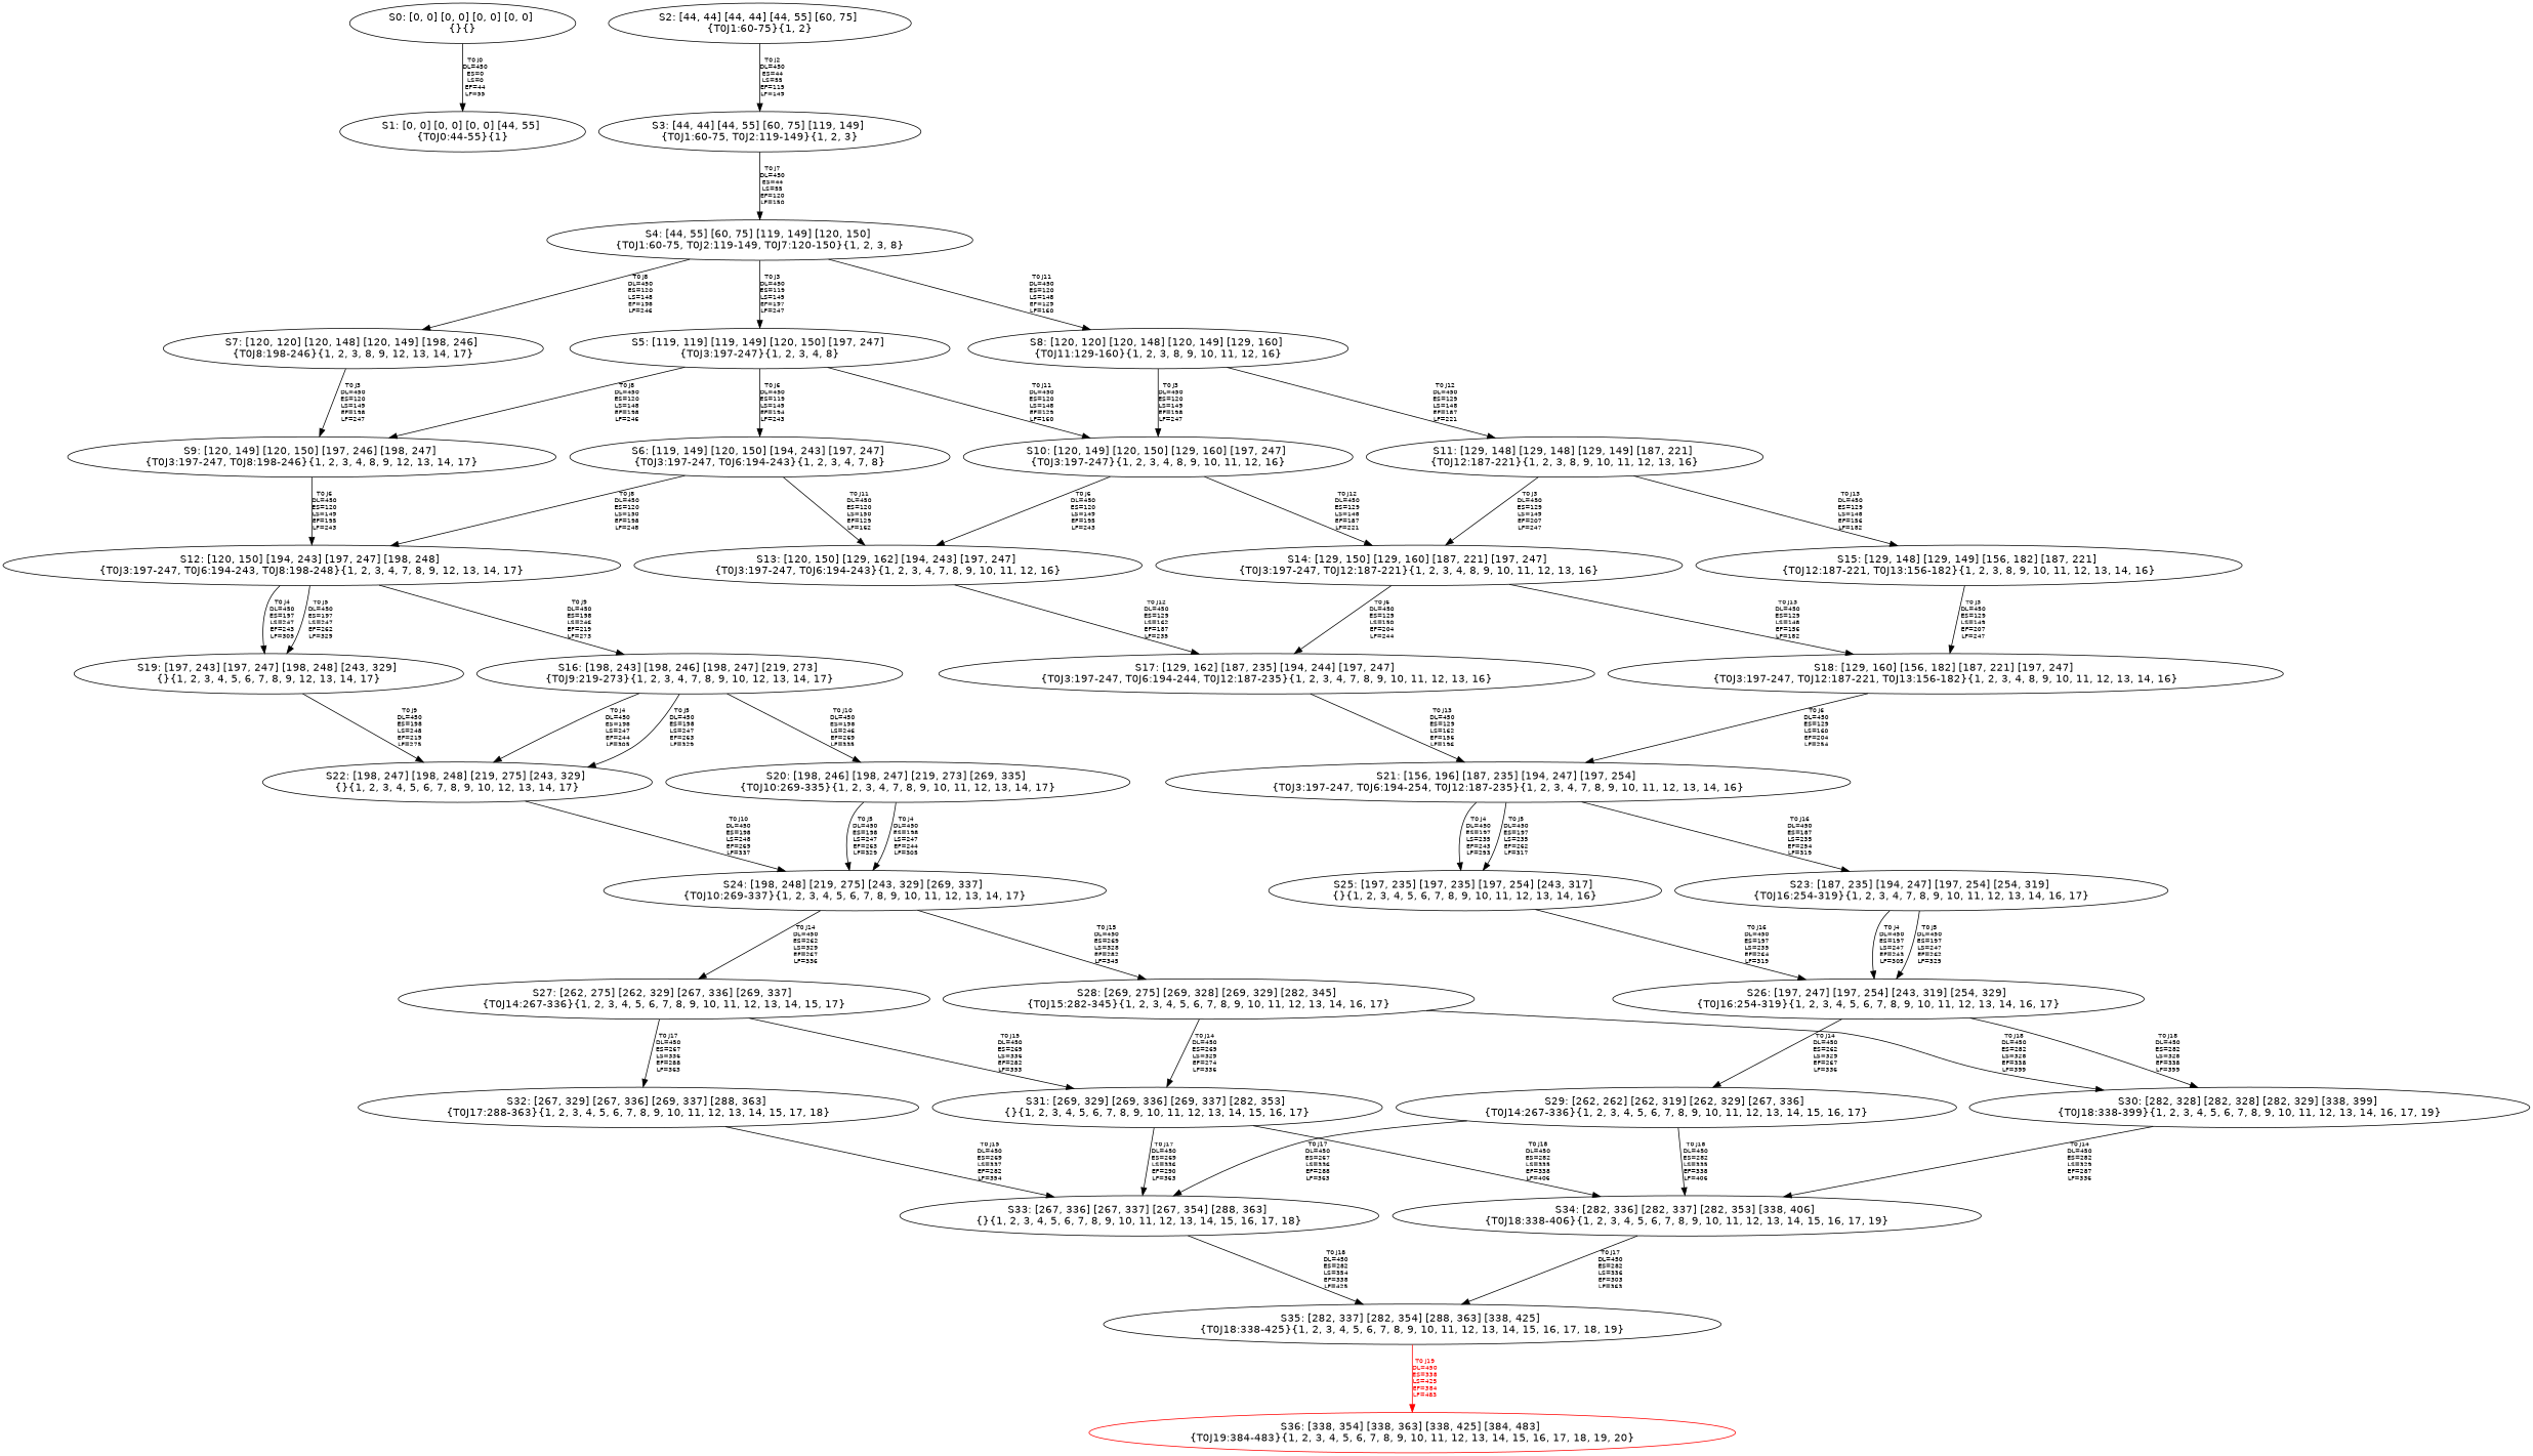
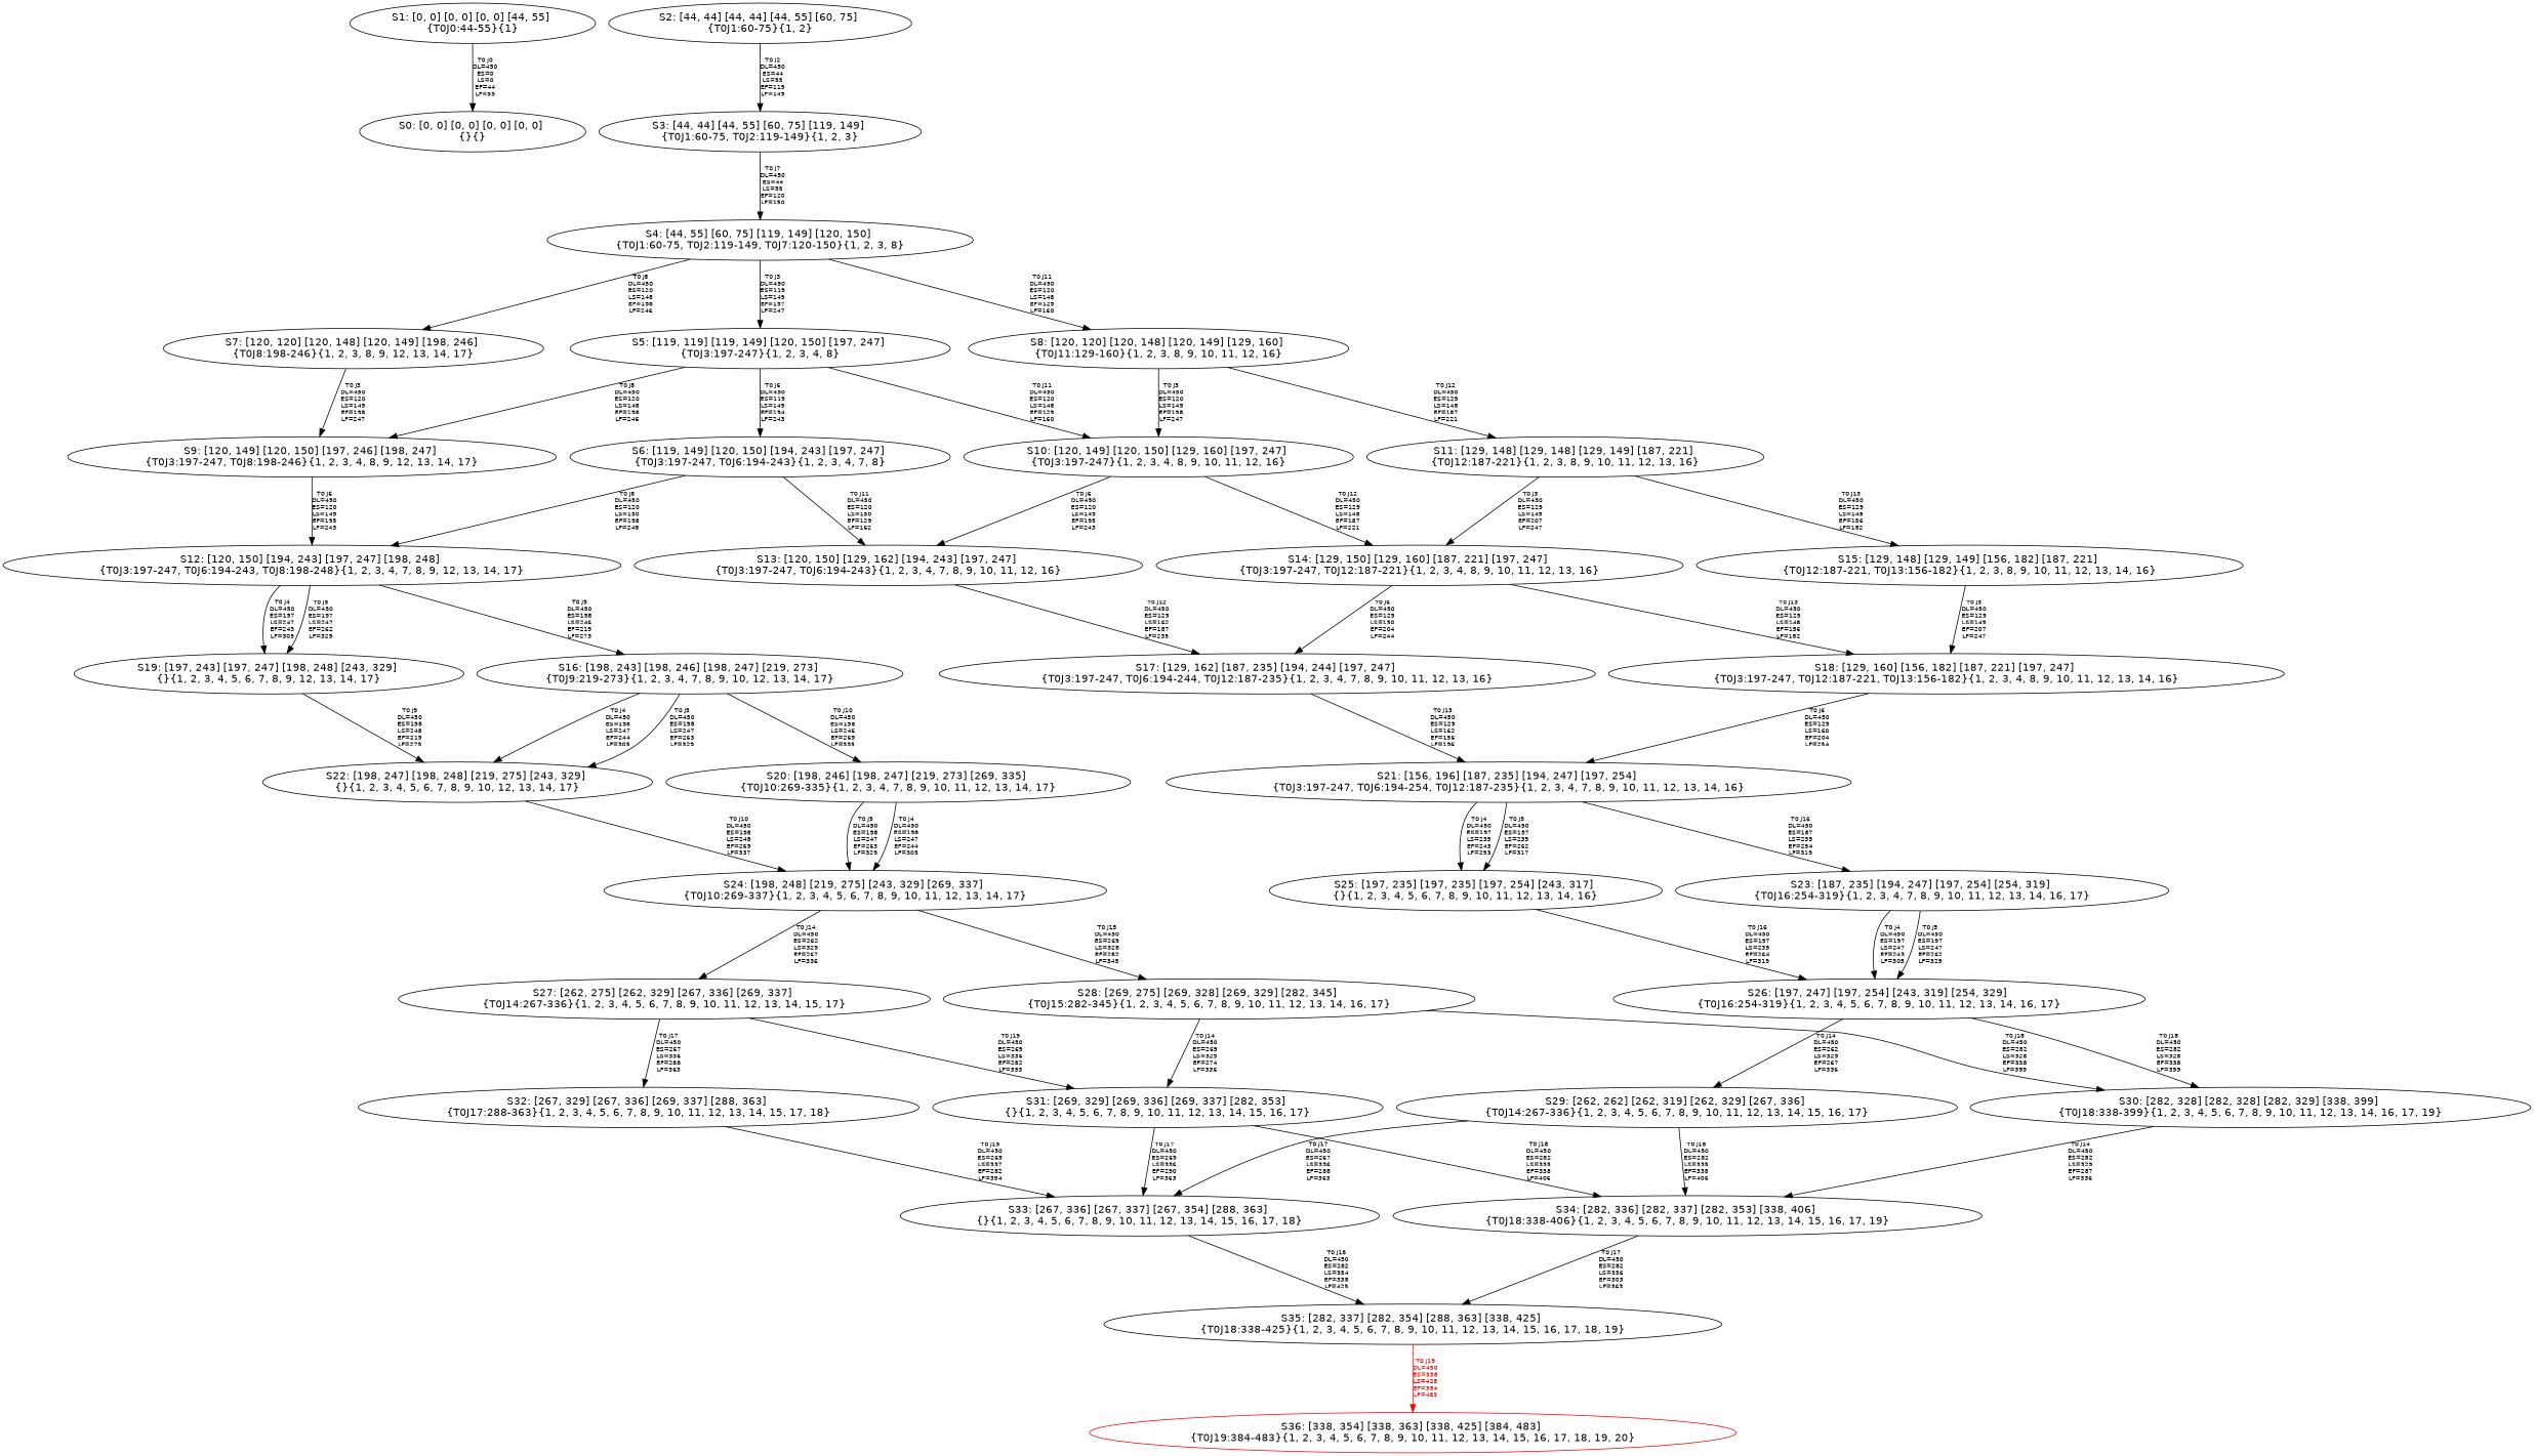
  digraph {
    fontname="DejaVu Sans"
    node [fontname="DejaVu Sans"]
    edge [fontname="DejaVu Sans" fontsize=8]
    n1 [label="S0: [0, 0] [0, 0] [0, 0] [0, 0] \n{}{}"]
    n2 [label="S1: [0, 0] [0, 0] [0, 0] [44, 55] \n{T0J0:44-55}{1}"]
    n3 [label="S2: [44, 44] [44, 44] [44, 55] [60, 75] \n{T0J1:60-75}{1, 2}"]
    n4 [label="S3: [44, 44] [44, 55] [60, 75] [119, 149] \n{T0J1:60-75, T0J2:119-149}{1, 2, 3}"]
    n5 [label="S4: [44, 55] [60, 75] [119, 149] [120, 150] \n{T0J1:60-75, T0J2:119-149, T0J7:120-150}{1, 2, 3, 8}"]
    n6 [label="S5: [119, 119] [119, 149] [120, 150] [197, 247] \n{T0J3:197-247}{1, 2, 3, 4, 8}"]
    n7 [label="S7: [120, 120] [120, 148] [120, 149] [198, 246] \n{T0J8:198-246}{1, 2, 3, 8, 9, 12, 13, 14, 17}"]
    n8 [label="S8: [120, 120] [120, 148] [120, 149] [129, 160] \n{T0J11:129-160}{1, 2, 3, 8, 9, 10, 11, 12, 16}"]
    n9 [label="S6: [119, 149] [120, 150] [194, 243] [197, 247] \n{T0J3:197-247, T0J6:194-243}{1, 2, 3, 4, 7, 8}"]
    n10 [label="S9: [120, 149] [120, 150] [197, 246] [198, 247] \n{T0J3:197-247, T0J8:198-246}{1, 2, 3, 4, 8, 9, 12, 13, 14, 17}"]
    n11 [label="S10: [120, 149] [120, 150] [129, 160] [197, 247] \n{T0J3:197-247}{1, 2, 3, 4, 8, 9, 10, 11, 12, 16}"]
    n12 [label="S11: [129, 148] [129, 148] [129, 149] [187, 221] \n{T0J12:187-221}{1, 2, 3, 8, 9, 10, 11, 12, 13, 16}"]
    n13 [label="S12: [120, 150] [194, 243] [197, 247] [198, 248] \n{T0J3:197-247, T0J6:194-243, T0J8:198-248}{1, 2, 3, 4, 7, 8, 9, 12, 13, 14, 17}"]
    n14 [label="S13: [120, 150] [129, 162] [194, 243] [197, 247] \n{T0J3:197-247, T0J6:194-243}{1, 2, 3, 4, 7, 8, 9, 10, 11, 12, 16}"]
    n15 [label="S14: [129, 150] [129, 160] [187, 221] [197, 247] \n{T0J3:197-247, T0J12:187-221}{1, 2, 3, 4, 8, 9, 10, 11, 12, 13, 16}"]
    n16 [label="S16: [198, 243] [198, 246] [198, 247] [219, 273] \n{T0J9:219-273}{1, 2, 3, 4, 7, 8, 9, 10, 12, 13, 14, 17}"]
    n17 [label="S19: [197, 243] [197, 247] [198, 248] [243, 329] \n{}{1, 2, 3, 4, 5, 6, 7, 8, 9, 12, 13, 14, 17}"]
    n18 [label="S17: [129, 162] [187, 235] [194, 244] [197, 247] \n{T0J3:197-247, T0J6:194-244, T0J12:187-235}{1, 2, 3, 4, 7, 8, 9, 10, 11, 12, 13, 16}"]
    n19 [label="S15: [129, 148] [129, 149] [156, 182] [187, 221] \n{T0J12:187-221, T0J13:156-182}{1, 2, 3, 8, 9, 10, 11, 12, 13, 14, 16}"]
    n20 [label="S18: [129, 160] [156, 182] [187, 221] [197, 247] \n{T0J3:197-247, T0J12:187-221, T0J13:156-182}{1, 2, 3, 4, 8, 9, 10, 11, 12, 13, 14, 16}"]
    n21 [label="S20: [198, 246] [198, 247] [219, 273] [269, 335] \n{T0J10:269-335}{1, 2, 3, 4, 7, 8, 9, 10, 11, 12, 13, 14, 17}"]
    n22 [label="S22: [198, 247] [198, 248] [219, 275] [243, 329] \n{}{1, 2, 3, 4, 5, 6, 7, 8, 9, 10, 12, 13, 14, 17}"]
    n23 [label="S21: [156, 196] [187, 235] [194, 247] [197, 254] \n{T0J3:197-247, T0J6:194-254, T0J12:187-235}{1, 2, 3, 4, 7, 8, 9, 10, 11, 12, 13, 14, 16}"]
    n24 [label="S24: [198, 248] [219, 275] [243, 329] [269, 337] \n{T0J10:269-337}{1, 2, 3, 4, 5, 6, 7, 8, 9, 10, 11, 12, 13, 14, 17}"]
    n25 [label="S23: [187, 235] [194, 247] [197, 254] [254, 319] \n{T0J16:254-319}{1, 2, 3, 4, 7, 8, 9, 10, 11, 12, 13, 14, 16, 17}"]
    n26 [label="S25: [197, 235] [197, 235] [197, 254] [243, 317] \n{}{1, 2, 3, 4, 5, 6, 7, 8, 9, 10, 11, 12, 13, 14, 16}"]
    n27 [label="S27: [262, 275] [262, 329] [267, 336] [269, 337] \n{T0J14:267-336}{1, 2, 3, 4, 5, 6, 7, 8, 9, 10, 11, 12, 13, 14, 15, 17}"]
    n28 [label="S28: [269, 275] [269, 328] [269, 329] [282, 345] \n{T0J15:282-345}{1, 2, 3, 4, 5, 6, 7, 8, 9, 10, 11, 12, 13, 14, 16, 17}"]
    n29 [label="S26: [197, 247] [197, 254] [243, 319] [254, 329] \n{T0J16:254-319}{1, 2, 3, 4, 5, 6, 7, 8, 9, 10, 11, 12, 13, 14, 16, 17}"]
    n30 [label="S29: [262, 262] [262, 319] [262, 329] [267, 336] \n{T0J14:267-336}{1, 2, 3, 4, 5, 6, 7, 8, 9, 10, 11, 12, 13, 14, 15, 16, 17}"]
    n31 [label="S30: [282, 328] [282, 328] [282, 329] [338, 399] \n{T0J18:338-399}{1, 2, 3, 4, 5, 6, 7, 8, 9, 10, 11, 12, 13, 14, 16, 17, 19}"]
    n32 [label="S31: [269, 329] [269, 336] [269, 337] [282, 353] \n{}{1, 2, 3, 4, 5, 6, 7, 8, 9, 10, 11, 12, 13, 14, 15, 16, 17}"]
    n33 [label="S32: [267, 329] [267, 336] [269, 337] [288, 363] \n{T0J17:288-363}{1, 2, 3, 4, 5, 6, 7, 8, 9, 10, 11, 12, 13, 14, 15, 17, 18}"]
    n34 [label="S33: [267, 336] [267, 337] [267, 354] [288, 363] \n{}{1, 2, 3, 4, 5, 6, 7, 8, 9, 10, 11, 12, 13, 14, 15, 16, 17, 18}"]
    n35 [label="S34: [282, 336] [282, 337] [282, 353] [338, 406] \n{T0J18:338-406}{1, 2, 3, 4, 5, 6, 7, 8, 9, 10, 11, 12, 13, 14, 15, 16, 17, 19}"]
    n36 [label="S35: [282, 337] [282, 354] [288, 363] [338, 425] \n{T0J18:338-425}{1, 2, 3, 4, 5, 6, 7, 8, 9, 10, 11, 12, 13, 14, 15, 16, 17, 18, 19}"]
    n37 [color=Red label="S36: [338, 354] [338, 363] [338, 425] [384, 483] \n{T0J19:384-483}{1, 2, 3, 4, 5, 6, 7, 8, 9, 10, 11, 12, 13, 14, 15, 16, 17, 18, 19, 20}"]
-   n1 -> n2 [label="T0 J0\nDL=450\nES=0\nLS=0\nEF=44\nLF=55"]
+   n2 -> n1 [label="T0 J0\nDL=450\nES=0\nLS=0\nEF=44\nLF=55"]
    n3 -> n4 [label="T0 J2\nDL=450\nES=44\nLS=55\nEF=119\nLF=149"]
    n4 -> n5 [label="T0 J7\nDL=450\nES=44\nLS=55\nEF=120\nLF=150"]
    n5 -> n6 [label="T0 J3\nDL=450\nES=119\nLS=149\nEF=197\nLF=247"]
    n5 -> n7 [label="T0 J8\nDL=450\nES=120\nLS=148\nEF=198\nLF=246"]
    n5 -> n8 [label="T0 J11\nDL=450\nES=120\nLS=148\nEF=129\nLF=160"]
    n6 -> n9 [label="T0 J6\nDL=450\nES=119\nLS=149\nEF=194\nLF=243"]
    n6 -> n10 [label="T0 J8\nDL=450\nES=120\nLS=148\nEF=198\nLF=246"]
    n6 -> n11 [label="T0 J11\nDL=450\nES=120\nLS=148\nEF=129\nLF=160"]
    n7 -> n10 [label="T0 J3\nDL=450\nES=120\nLS=149\nEF=198\nLF=247"]
    n8 -> n11 [label="T0 J3\nDL=450\nES=120\nLS=149\nEF=198\nLF=247"]
    n8 -> n12 [label="T0 J12\nDL=450\nES=129\nLS=148\nEF=187\nLF=221"]
    n9 -> n13 [label="T0 J8\nDL=450\nES=120\nLS=150\nEF=198\nLF=248"]
    n9 -> n14 [label="T0 J11\nDL=450\nES=120\nLS=150\nEF=129\nLF=162"]
    n10 -> n13 [label="T0 J6\nDL=450\nES=120\nLS=149\nEF=195\nLF=243"]
    n11 -> n14 [label="T0 J6\nDL=450\nES=120\nLS=149\nEF=195\nLF=243"]
    n11 -> n15 [label="T0 J12\nDL=450\nES=129\nLS=148\nEF=187\nLF=221"]
    n12 -> n15 [label="T0 J3\nDL=450\nES=129\nLS=149\nEF=207\nLF=247"]
    n12 -> n19 [label="T0 J13\nDL=450\nES=129\nLS=148\nEF=156\nLF=182"]
    n13 -> n16 [label="T0 J9\nDL=450\nES=198\nLS=246\nEF=219\nLF=273"]
    n13 -> n17 [label="T0 J4\nDL=450\nES=197\nLS=247\nEF=243\nLF=305"]
    n13 -> n17 [label="T0 J5\nDL=450\nES=197\nLS=247\nEF=262\nLF=329"]
    n14 -> n18 [label="T0 J12\nDL=450\nES=129\nLS=162\nEF=187\nLF=235"]
    n15 -> n18 [label="T0 J6\nDL=450\nES=129\nLS=150\nEF=204\nLF=244"]
    n15 -> n20 [label="T0 J13\nDL=450\nES=129\nLS=148\nEF=156\nLF=182"]
    n16 -> n21 [label="T0 J10\nDL=450\nES=198\nLS=246\nEF=269\nLF=335"]
    n16 -> n22 [label="T0 J4\nDL=450\nES=198\nLS=247\nEF=244\nLF=305"]
    n16 -> n22 [label="T0 J5\nDL=450\nES=198\nLS=247\nEF=263\nLF=329"]
    n17 -> n22 [label="T0 J9\nDL=450\nES=198\nLS=248\nEF=219\nLF=275"]
    n18 -> n23 [label="T0 J13\nDL=450\nES=129\nLS=162\nEF=156\nLF=196"]
    n19 -> n20 [label="T0 J3\nDL=450\nES=129\nLS=149\nEF=207\nLF=247"]
    n20 -> n23 [label="T0 J6\nDL=450\nES=129\nLS=160\nEF=204\nLF=254"]
    n21 -> n24 [label="T0 J4\nDL=450\nES=198\nLS=247\nEF=244\nLF=305"]
    n21 -> n24 [label="T0 J5\nDL=450\nES=198\nLS=247\nEF=263\nLF=329"]
    n22 -> n24 [label="T0 J10\nDL=450\nES=198\nLS=248\nEF=269\nLF=337"]
    n23 -> n25 [label="T0 J16\nDL=450\nES=187\nLS=235\nEF=254\nLF=319"]
    n23 -> n26 [label="T0 J4\nDL=450\nES=197\nLS=235\nEF=243\nLF=293"]
    n23 -> n26 [label="T0 J5\nDL=450\nES=197\nLS=235\nEF=262\nLF=317"]
    n24 -> n27 [label="T0 J14\nDL=450\nES=262\nLS=329\nEF=267\nLF=336"]
    n24 -> n28 [label="T0 J15\nDL=450\nES=269\nLS=328\nEF=282\nLF=345"]
    n25 -> n29 [label="T0 J4\nDL=450\nES=197\nLS=247\nEF=243\nLF=305"]
    n25 -> n29 [label="T0 J5\nDL=450\nES=197\nLS=247\nEF=262\nLF=329"]
    n26 -> n29 [label="T0 J16\nDL=450\nES=197\nLS=235\nEF=264\nLF=319"]
    n27 -> n32 [label="T0 J15\nDL=450\nES=269\nLS=336\nEF=282\nLF=353"]
    n27 -> n33 [label="T0 J17\nDL=450\nES=267\nLS=336\nEF=288\nLF=363"]
    n28 -> n31 [label="T0 J18\nDL=450\nES=282\nLS=328\nEF=338\nLF=399"]
    n28 -> n32 [label="T0 J14\nDL=450\nES=269\nLS=329\nEF=274\nLF=336"]
    n29 -> n30 [label="T0 J14\nDL=450\nES=262\nLS=329\nEF=267\nLF=336"]
    n29 -> n31 [label="T0 J18\nDL=450\nES=282\nLS=328\nEF=338\nLF=399"]
    n30 -> n34 [label="T0 J17\nDL=450\nES=267\nLS=336\nEF=288\nLF=363"]
    n30 -> n35 [label="T0 J18\nDL=450\nES=282\nLS=335\nEF=338\nLF=406"]
    n31 -> n35 [label="T0 J14\nDL=450\nES=282\nLS=329\nEF=287\nLF=336"]
    n32 -> n34 [label="T0 J17\nDL=450\nES=269\nLS=336\nEF=290\nLF=363"]
    n32 -> n35 [label="T0 J18\nDL=450\nES=282\nLS=335\nEF=338\nLF=406"]
    n33 -> n34 [label="T0 J15\nDL=450\nES=269\nLS=337\nEF=282\nLF=354"]
    n34 -> n36 [label="T0 J18\nDL=450\nES=282\nLS=354\nEF=338\nLF=425"]
    n35 -> n36 [label="T0 J17\nDL=450\nES=282\nLS=336\nEF=303\nLF=363"]
    n36 -> n37 [color=Red fontcolor=Red label="T0 J19\nDL=450\nES=338\nLS=425\nEF=384\nLF=483"]
  }
